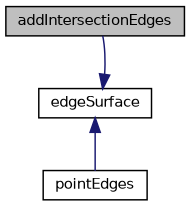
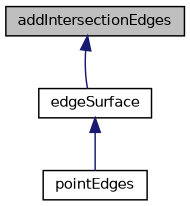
  digraph {
    rankdir=TB
    node [color=black fontname=Helvetica fontsize=10 shape=record]
    edge [color=midnightblue dir=back fontname=Helvetica fontsize=10 labelfontname=Helvetica labelfontsize=10 style=solid]
    n1 [fillcolor=grey75 fontcolor=black height=0.2 label=addIntersectionEdges style=filled width=0.4]
    n2 [height=0.2 label=edgeSurface width=0.4]
    n3 [height=0.2 label=pointEdges width=0.4]
-   n2 -> n1
+   n1 -> n2
    n2 -> n3
  }
